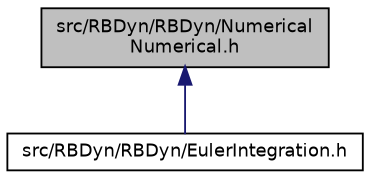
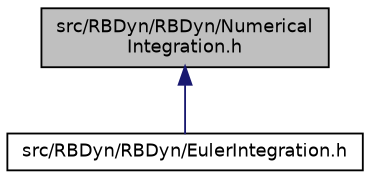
  digraph {
    node [color=black fontname=Helvetica fontsize=10 shape=record style=filled]
-   n1 [fillcolor=grey75 fontcolor=black height=0.2 label="src/RBDyn/RBDyn/Numerical\lNumerical.h" width=0.4]
+   n1 [fillcolor=grey75 fontcolor=black height=0.2 label="src/RBDyn/RBDyn/Numerical\lIntegration.h" width=0.4]
    n2 [fillcolor=white height=0.2 label="src/RBDyn/RBDyn/EulerIntegration.h" width=0.4]
    n1 -> n2 [color=midnightblue dir=back fontname=Helvetica fontsize=10 labelfontname=Helvetica labelfontsize=10 style=solid]
  }
